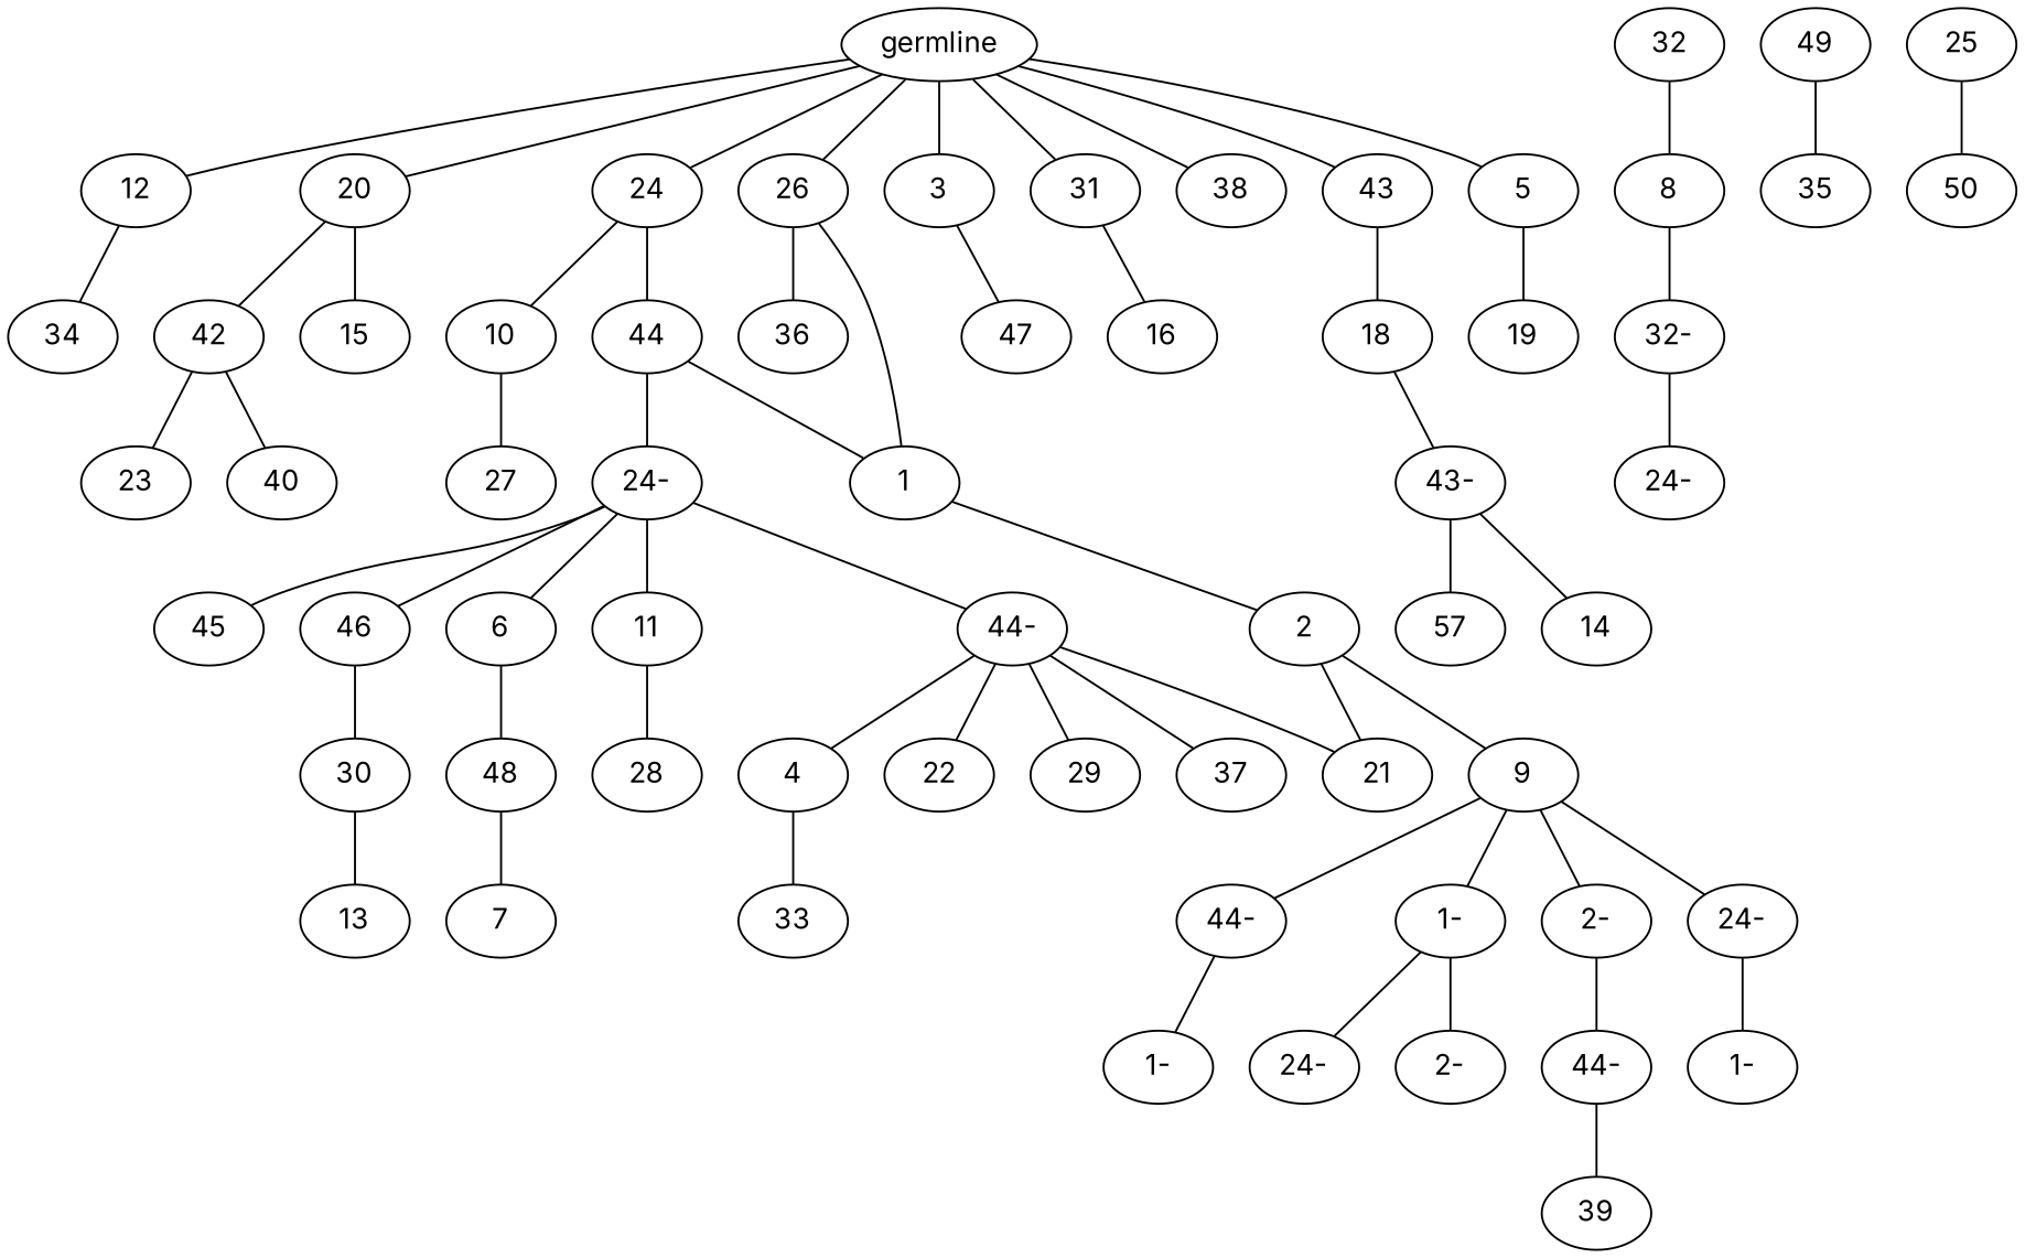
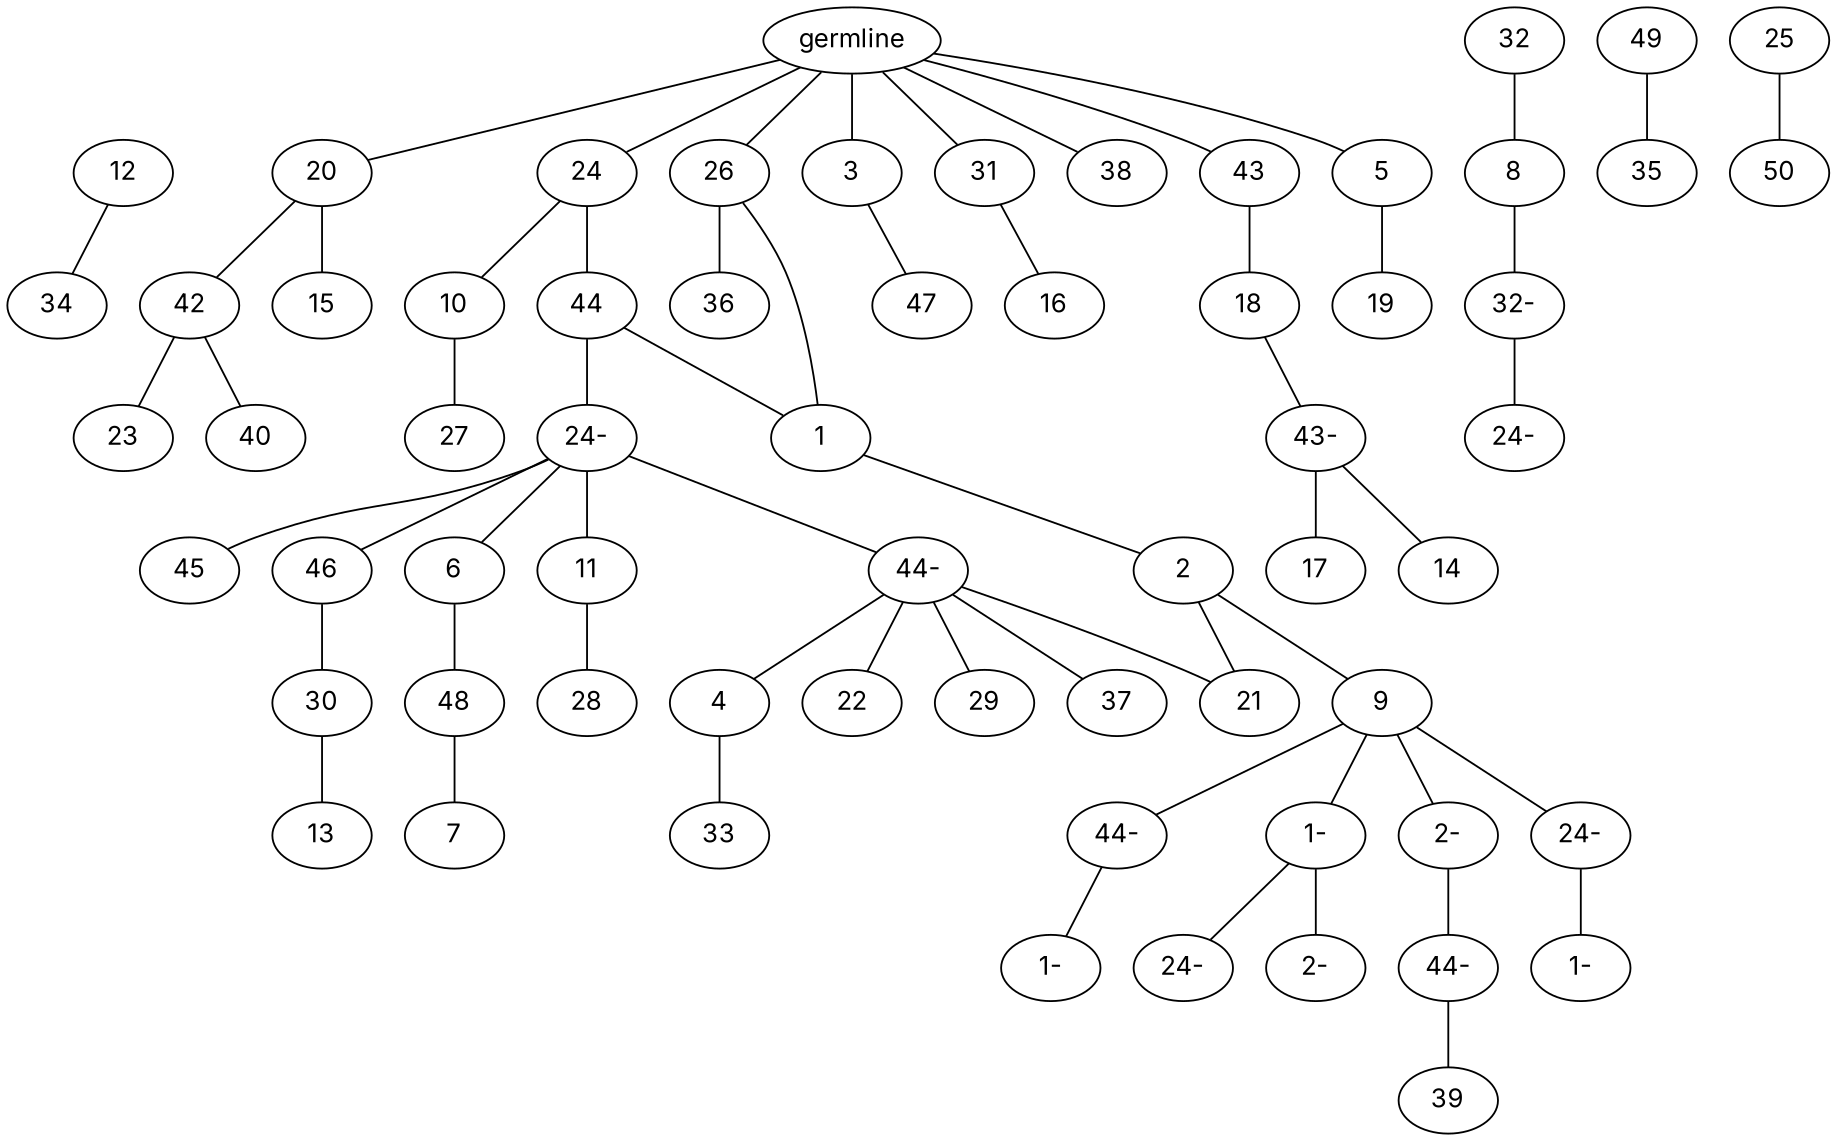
  graph {
    fontname=Inter
    node [fontname=Inter]
    edge [fontname=Inter]
    n1 [label=germline]
    n2 [label=12]
    n3 [label=20]
    n4 [label=24]
    n5 [label=26]
    n6 [label=3]
    n7 [label=31]
    n8 [label=38]
    n9 [label=43]
    n10 [label=5]
    n11 [label=34]
    n12 [label=15]
    n13 [label=42]
    n14 [label=10]
    n15 [label=44]
    n16 [label=1]
    n17 [label=36]
    n18 [label=47]
    n19 [label=16]
    n20 [label=18]
    n21 [label=19]
    n22 [label=23]
    n23 [label=40]
    n24 [label=27]
    n25 [label="24-"]
    n26 [label=32]
    n27 [label=8]
    n28 [label="32-"]
    n29 [label="24-"]
    n30 [label=2]
    n31 [label=11]
    n32 [label="44-"]
    n33 [label=45]
    n34 [label=46]
    n35 [label=6]
    n36 [label=9]
    n37 [label=21]
    n38 [label="1-"]
    n39 [label="2-"]
    n40 [label="24-"]
    n41 [label="44-"]
    n42 [label=49]
    n43 [label=35]
    n44 [label="2-"]
    n45 [label="24-"]
    n46 [label="44-"]
    n47 [label="1-"]
    n48 [label="1-"]
    n49 [label=39]
    n50 [label=28]
    n51 [label=22]
    n52 [label=29]
    n53 [label=37]
    n54 [label=4]
    n55 [label=30]
    n56 [label=48]
    n57 [label=33]
    n58 [label=13]
-   n59 [label=57]
+   n59 [label=17]
    n60 [label=7]
    n61 [label=25]
    n62 [label=50]
    n63 [label="43-"]
    n64 [label=14]
-   n1 -- n2
    n1 -- n3
    n1 -- n4
    n1 -- n5
    n1 -- n6
    n1 -- n7
    n1 -- n8
    n1 -- n9
    n1 -- n10
    n2 -- n11
    n3 -- n12
    n3 -- n13
    n4 -- n14
    n4 -- n15
    n5 -- n16
    n5 -- n17
    n6 -- n18
    n7 -- n19
    n9 -- n20
    n10 -- n21
    n13 -- n22
    n13 -- n23
    n14 -- n24
    n15 -- n16
    n15 -- n25
    n16 -- n30
    n20 -- n63
    n25 -- n31
    n25 -- n32
    n25 -- n33
    n25 -- n34
    n25 -- n35
    n26 -- n27
    n27 -- n28
    n28 -- n29
    n30 -- n36
    n30 -- n37
    n31 -- n50
    n32 -- n37
    n32 -- n51
    n32 -- n52
    n32 -- n53
    n32 -- n54
    n34 -- n55
    n35 -- n56
    n36 -- n38
    n36 -- n39
    n36 -- n40
    n36 -- n41
    n38 -- n44
    n38 -- n45
    n39 -- n46
    n40 -- n47
    n41 -- n48
    n42 -- n43
    n46 -- n49
    n54 -- n57
    n55 -- n58
    n56 -- n60
    n61 -- n62
    n63 -- n59
    n63 -- n64
  }
